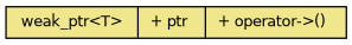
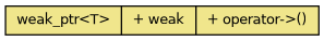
  digraph {
    rankdir=LR
-   n1 [color=black fillcolor=khaki fontcolor=black fontname=Helvetica fontsize=10 height=0.2 label="{weak_ptr\<T\>\n|+ ptr\l|+ operator-\>()\l}" shape=record style=filled width=0.4]
+   n1 [color=black fillcolor=khaki fontcolor=black fontname=Helvetica fontsize=10 height=0.2 label="{weak_ptr\<T\>\n|+ weak\l|+ operator-\>()\l}" shape=record style=filled width=0.4]
  }
